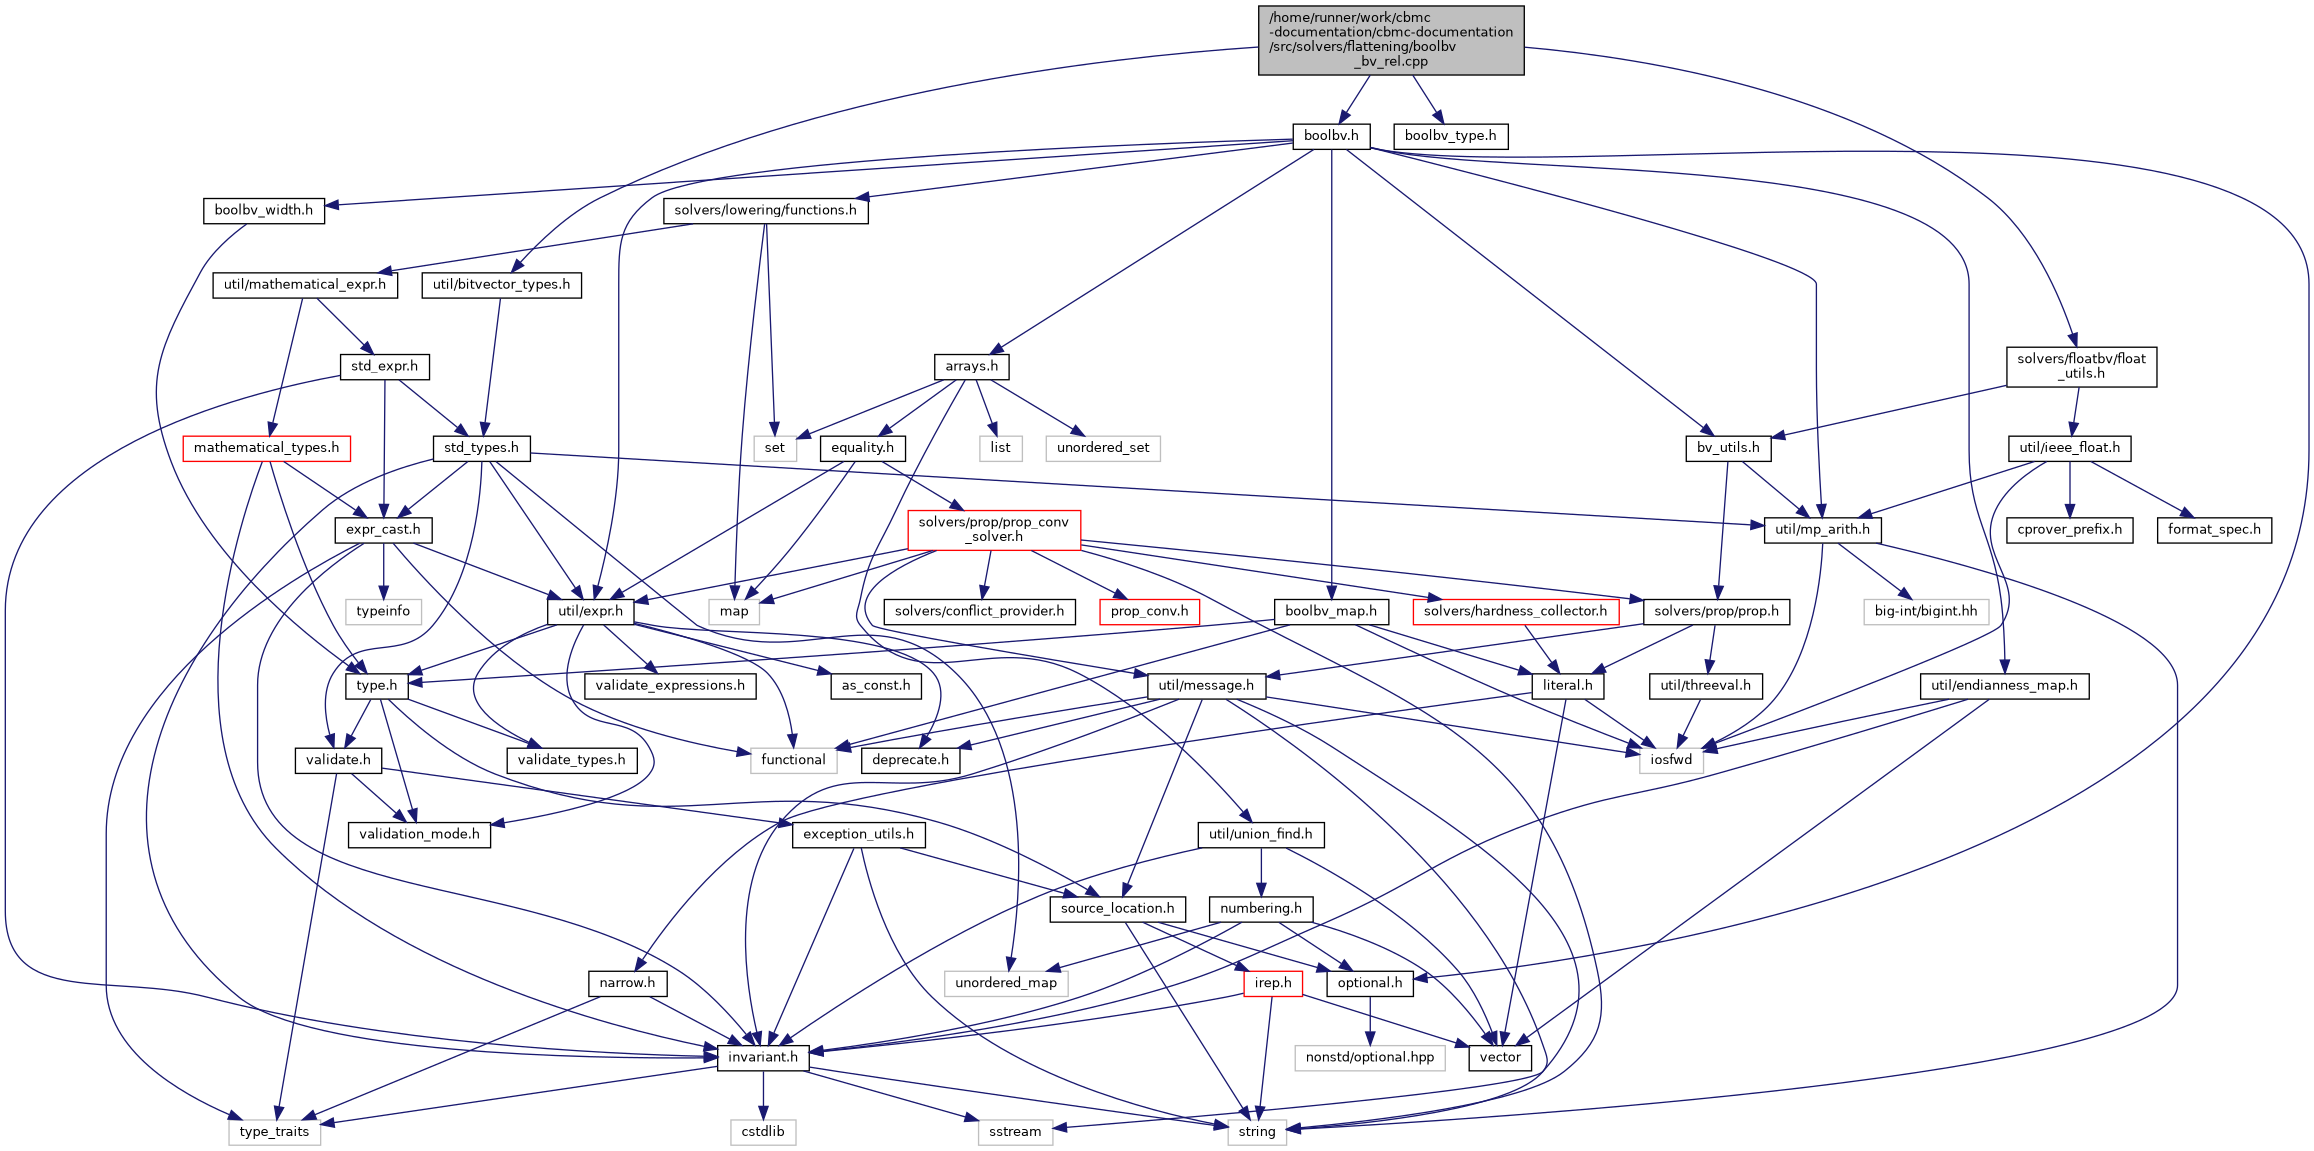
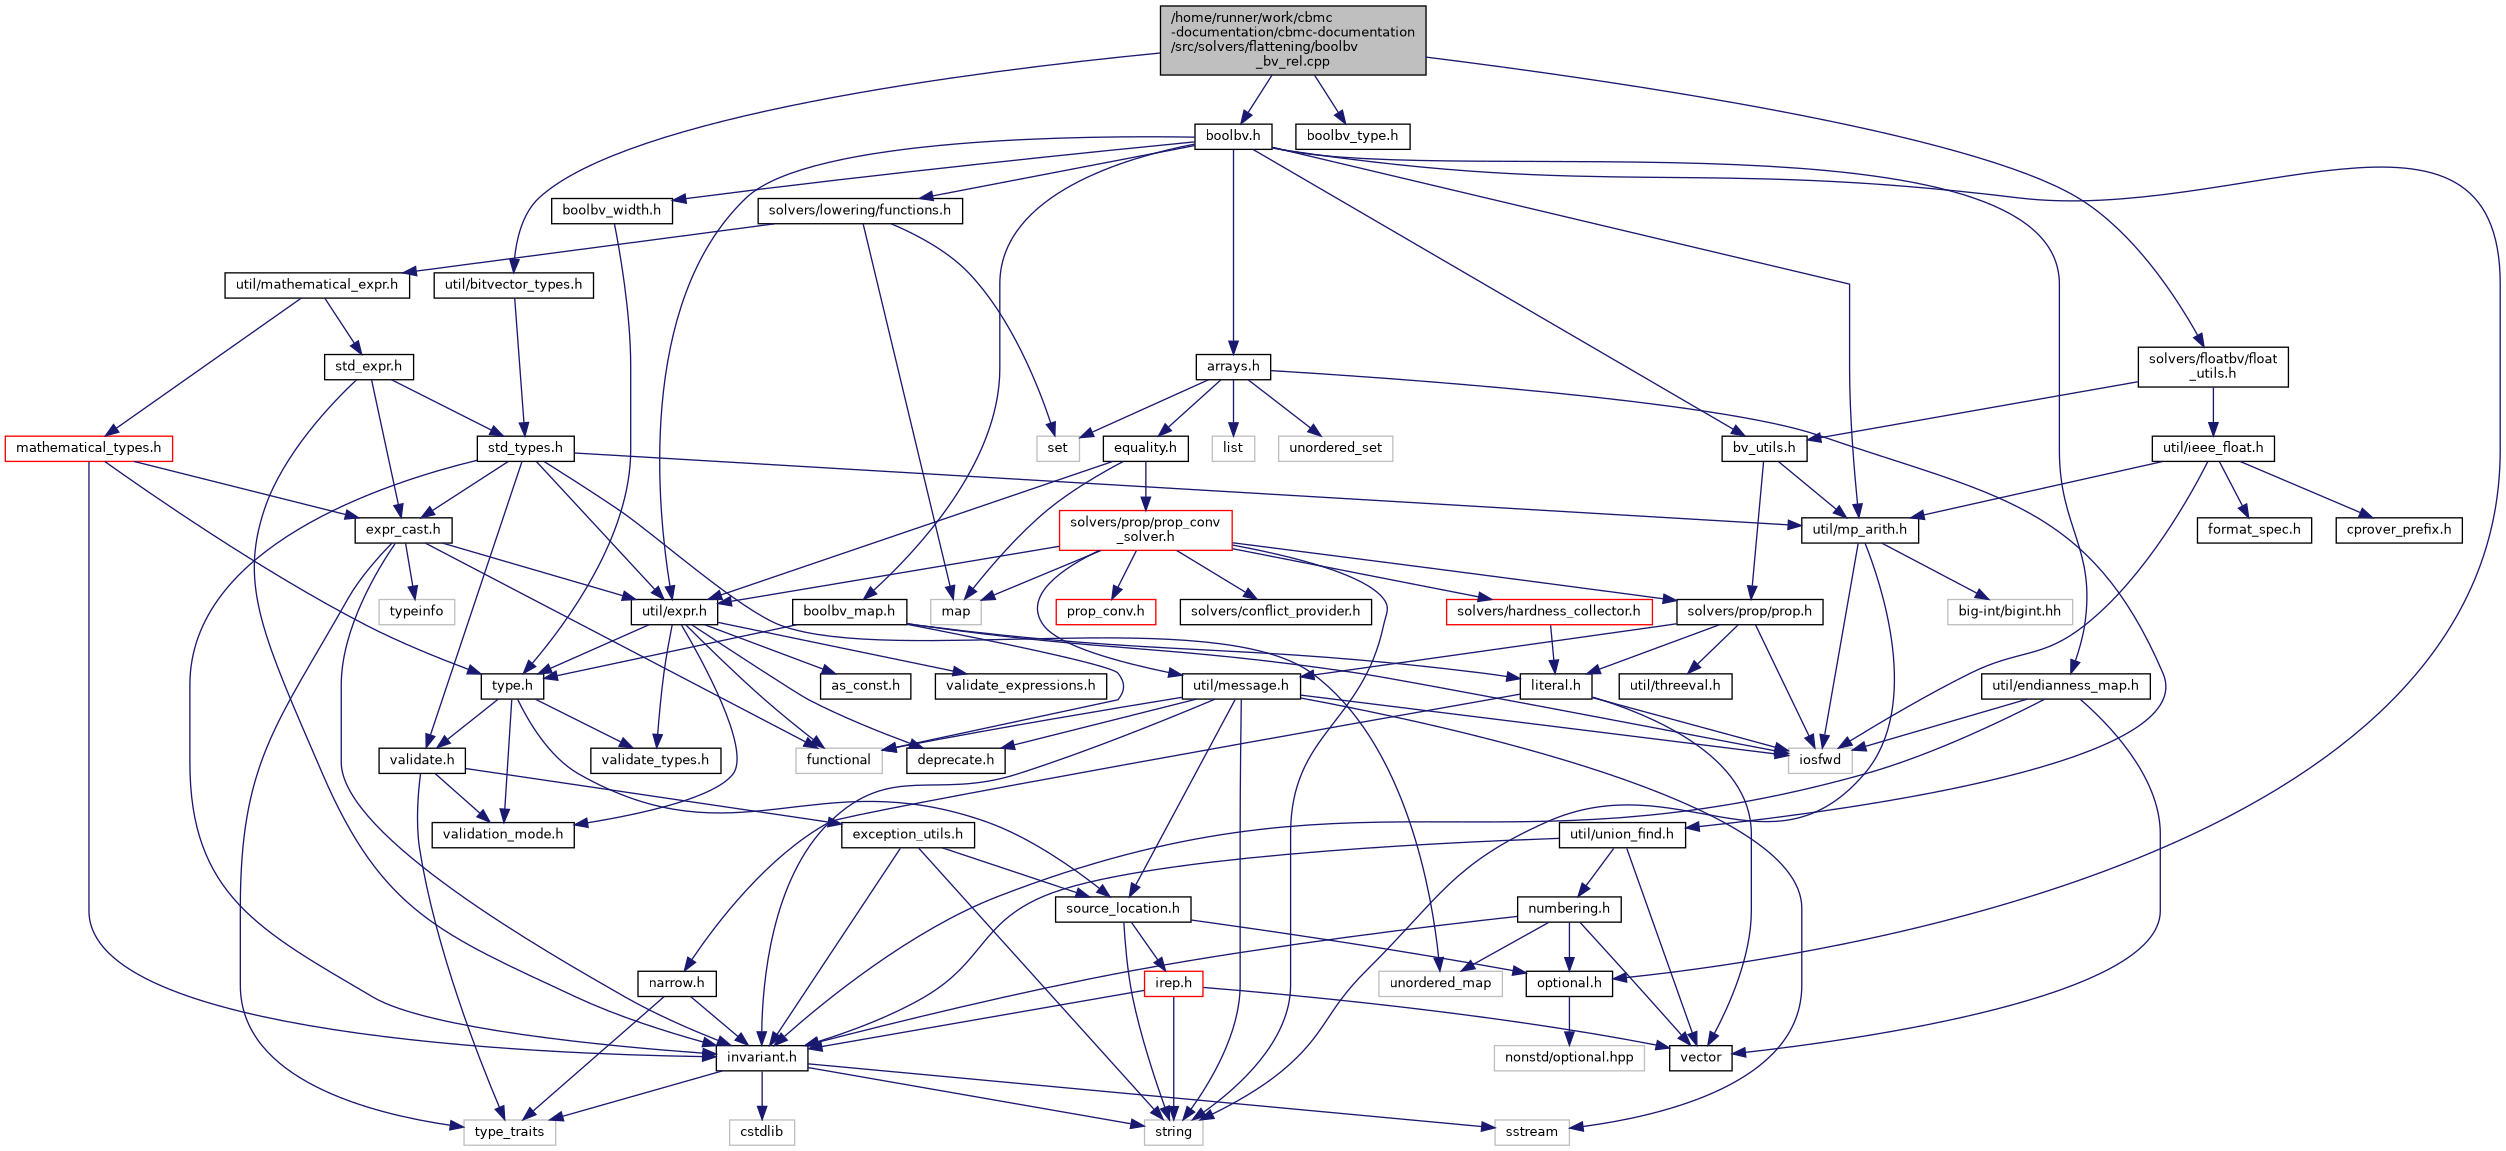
  digraph {
    node [color=black fontname=Helvetica fontsize=10 shape=record]
    edge [color=midnightblue fontname=Helvetica fontsize=10 labelfontname=Helvetica labelfontsize=10 style=solid]
    n1 [fillcolor=grey75 fontcolor=black height=0.2 label="/home/runner/work/cbmc\l-documentation/cbmc-documentation\l/src/solvers/flattening/boolbv\l_bv_rel.cpp" style=filled width=0.4]
    n2 [height=0.2 label="boolbv.h" width=0.4]
    n3 [height=0.2 label="util/bitvector_types.h" width=0.4]
    n4 [height=0.2 label="boolbv_type.h" width=0.4]
    n5 [height=0.2 label="solvers/floatbv/float\l_utils.h" width=0.4]
    n6 [height=0.2 label="util/endianness_map.h" width=0.4]
    n7 [height=0.2 label="util/expr.h" width=0.4]
    n8 [height=0.2 label="optional.h" width=0.4]
    n9 [height=0.2 label="util/mp_arith.h" width=0.4]
    n10 [height=0.2 label="solvers/lowering/functions.h" width=0.4]
    n11 [height=0.2 label="bv_utils.h" width=0.4]
    n12 [height=0.2 label="boolbv_width.h" width=0.4]
    n13 [height=0.2 label="boolbv_map.h" width=0.4]
    n14 [height=0.2 label="arrays.h" width=0.4]
    n15 [height=0.2 label="std_types.h" width=0.4]
    n16 [height=0.2 label="util/ieee_float.h" width=0.4]
    n17 [color=grey75 height=0.2 label=iosfwd width=0.4]
    n18 [height=0.2 label=vector width=0.4]
    n19 [height=0.2 label="invariant.h" width=0.4]
    n20 [height=0.2 label="as_const.h" width=0.4]
    n21 [height=0.2 label="deprecate.h" width=0.4]
    n22 [height=0.2 label="type.h" width=0.4]
    n23 [height=0.2 label="validation_mode.h" width=0.4]
    n24 [height=0.2 label="validate_types.h" width=0.4]
    n25 [height=0.2 label="validate_expressions.h" width=0.4]
    n26 [color=grey75 height=0.2 label=functional width=0.4]
    n27 [color=grey75 height=0.2 label="nonstd/optional.hpp" width=0.4]
    n28 [color=grey75 height=0.2 label=string width=0.4]
    n29 [color=grey75 height=0.2 label="big-int/bigint.hh" width=0.4]
    n30 [color=grey75 height=0.2 label=map width=0.4]
    n31 [color=grey75 height=0.2 label=set width=0.4]
    n32 [height=0.2 label="util/mathematical_expr.h" width=0.4]
    n33 [height=0.2 label="solvers/prop/prop.h" width=0.4]
    n34 [height=0.2 label="literal.h" width=0.4]
    n35 [color=grey75 height=0.2 label=list width=0.4]
    n36 [color=grey75 height=0.2 label=unordered_set width=0.4]
    n37 [height=0.2 label="util/union_find.h" width=0.4]
    n38 [height=0.2 label="equality.h" width=0.4]
    n39 [color=grey75 height=0.2 label=cstdlib width=0.4]
    n40 [color=grey75 height=0.2 label=sstream width=0.4]
    n41 [color=grey75 height=0.2 label=type_traits width=0.4]
    n42 [height=0.2 label="source_location.h" width=0.4]
    n43 [height=0.2 label="validate.h" width=0.4]
    n44 [color=red height=0.2 label="irep.h" width=0.4]
    n45 [height=0.2 label="exception_utils.h" width=0.4]
    n46 [color=red height=0.2 label="mathematical_types.h" width=0.4]
    n47 [height=0.2 label="std_expr.h" width=0.4]
    n48 [height=0.2 label="expr_cast.h" width=0.4]
    n49 [color=grey75 height=0.2 label=typeinfo width=0.4]
    n50 [color=grey75 height=0.2 label=unordered_map width=0.4]
    n51 [height=0.2 label="util/message.h" width=0.4]
    n52 [height=0.2 label="util/threeval.h" width=0.4]
    n53 [height=0.2 label="narrow.h" width=0.4]
    n54 [height=0.2 label="numbering.h" width=0.4]
    n55 [color=red height=0.2 label="solvers/prop/prop_conv\l_solver.h" width=0.4]
    n56 [height=0.2 label="solvers/conflict_provider.h" width=0.4]
    n57 [color=red height=0.2 label="solvers/hardness_collector.h" width=0.4]
    n58 [color=red height=0.2 label="prop_conv.h" width=0.4]
    n59 [height=0.2 label="format_spec.h" width=0.4]
    n60 [height=0.2 label="cprover_prefix.h" width=0.4]
    n1 -> n2
    n1 -> n3
    n1 -> n4
    n1 -> n5
    n2 -> n6
    n2 -> n7
    n2 -> n8
    n2 -> n9
    n2 -> n10
    n2 -> n11
    n2 -> n12
    n2 -> n13
    n2 -> n14
    n3 -> n15
    n5 -> n11
    n5 -> n16
    n6 -> n17
    n6 -> n18
    n6 -> n19
    n7 -> n20
    n7 -> n21
    n7 -> n22
    n7 -> n23
    n7 -> n24
    n7 -> n25
    n7 -> n26
    n8 -> n27
    n9 -> n17
    n9 -> n28
    n9 -> n29
    n10 -> n30
    n10 -> n31
    n10 -> n32
    n11 -> n9
    n11 -> n33
    n12 -> n22
    n13 -> n17
    n13 -> n22
    n13 -> n26
    n13 -> n34
    n14 -> n31
    n14 -> n35
    n14 -> n36
    n14 -> n37
    n14 -> n38
    n15 -> n7
    n15 -> n9
    n15 -> n19
    n15 -> n43
    n15 -> n48
    n15 -> n50
    n16 -> n9
    n16 -> n17
    n16 -> n59
    n16 -> n60
    n19 -> n28
    n19 -> n39
    n19 -> n40
    n19 -> n41
    n22 -> n23
    n22 -> n24
    n22 -> n42
    n22 -> n43
    n32 -> n46
    n32 -> n47
    n33 -> n34
    n33 -> n51
    n33 -> n52
    n34 -> n17
    n34 -> n18
    n34 -> n53
    n37 -> n18
    n37 -> n19
    n37 -> n54
    n38 -> n7
    n38 -> n30
    n38 -> n55
    n42 -> n8
    n42 -> n28
    n42 -> n44
    n43 -> n23
    n43 -> n41
    n43 -> n45
    n44 -> n18
    n44 -> n19
    n44 -> n28
    n45 -> n19
    n45 -> n28
    n45 -> n42
    n46 -> n19
    n46 -> n22
    n46 -> n48
    n47 -> n15
    n47 -> n19
    n47 -> n48
    n48 -> n7
    n48 -> n19
    n48 -> n26
    n48 -> n41
    n48 -> n49
    n51 -> n17
    n51 -> n19
    n51 -> n21
    n51 -> n26
    n51 -> n28
    n51 -> n40
    n51 -> n42
-   n52 -> n17
+   n33 -> n17
    n53 -> n19
    n53 -> n41
    n54 -> n8
    n54 -> n18
    n54 -> n19
    n54 -> n50
    n55 -> n7
    n55 -> n28
    n55 -> n30
    n55 -> n33
    n55 -> n51
    n55 -> n56
    n55 -> n57
    n55 -> n58
    n57 -> n34
  }
